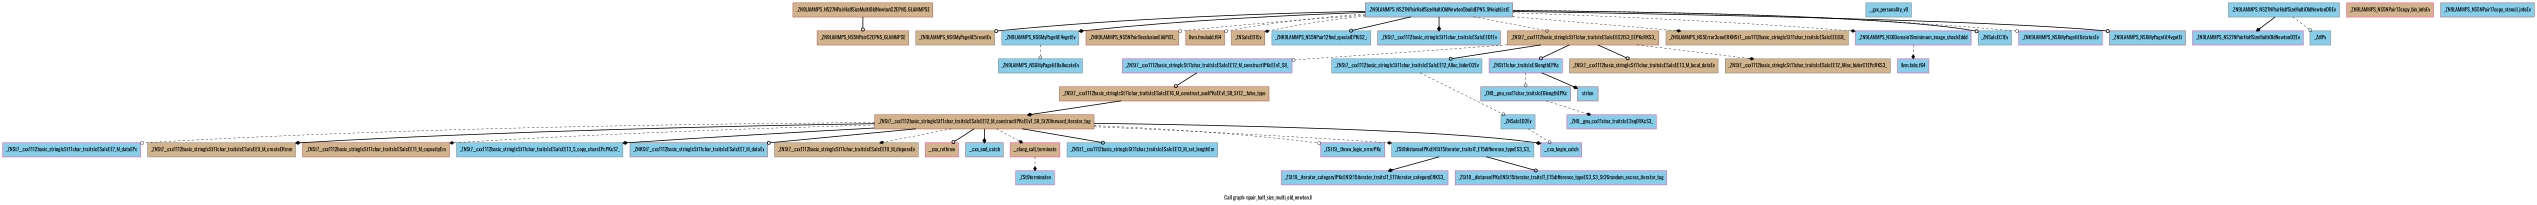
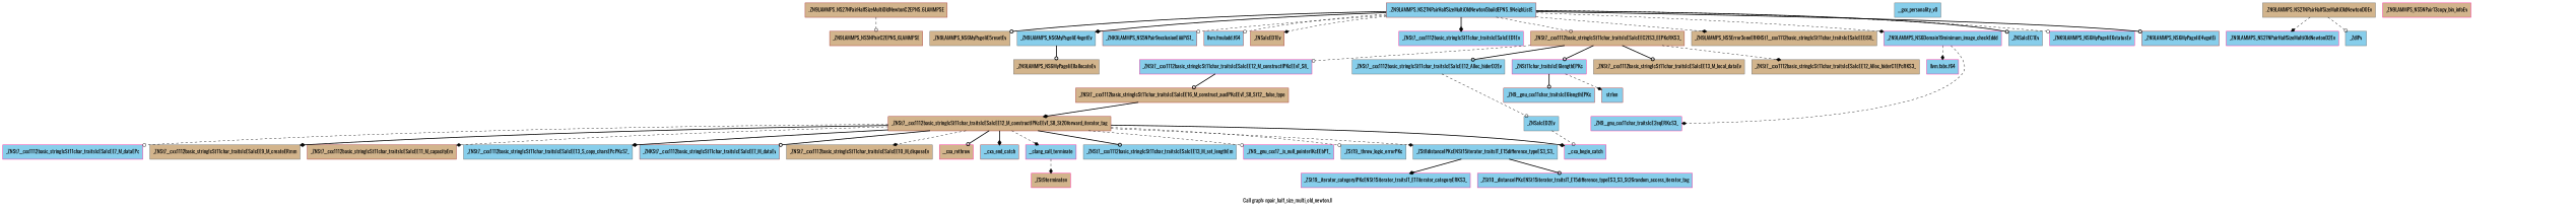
  digraph {
    fontname=Oswald
    label="Call graph: npair_half_size_multi_old_newton.ll"
    node [color=gray40 fillcolor=skyblue fontname=Oswald shape=record style=filled]
    edge [arrowhead=odot fontname=Oswald style=dashed]
    n1 [color=brown fillcolor=tan label="{_ZN9LAMMPS_NS27NPairHalfSizeMultiOldNewtonC2EPNS_6LAMMPSE}"]
    n2 [color=brown fillcolor=tan label="{_ZN9LAMMPS_NS5NPairC2EPNS_6LAMMPSE}"]
    n3 [color=brown label="{_ZN9LAMMPS_NS27NPairHalfSizeMultiOldNewton5buildEPNS_9NeighListE}"]
    n4 [fillcolor=tan label="{_ZN9LAMMPS_NS6MyPageIiE5resetEv}"]
    n5 [label="{_ZN9LAMMPS_NS6MyPageIiE4vgetEv}"]
-   n6 [color=brown fillcolor=tan label="{_ZNK9LAMMPS_NS5NPair9exclusionEiiiiPiS1_}"]
-   n7 [color=brown fillcolor=tan label="{llvm.fmuladd.f64}"]
+   n6 [color=brown label="{_ZNK9LAMMPS_NS5NPair9exclusionEiiiiPiS1_}"]
+   n7 [color=brown label="{llvm.fmuladd.f64}"]
    n8 [color=brown fillcolor=tan label="{_ZNSaIcED1Ev}"]
-   n9 [label="{_ZNK9LAMMPS_NS5NPair12find_specialEPKiS2_i}"]
-   n10 [color=brown label="{_ZNSt7__cxx1112basic_stringIcSt11char_traitsIcESaIcEED1Ev}"]
+   n10 [color=deeppink label="{_ZNSt7__cxx1112basic_stringIcSt11char_traitsIcESaIcEED1Ev}"]
    n11 [color=deeppink label="{_ZN9LAMMPS_NS6Domain19minimum_image_checkEddd}"]
    n12 [fillcolor=tan label="{_ZN9LAMMPS_NS5Error3oneERKNSt7__cxx1112basic_stringIcSt11char_traitsIcESaIcEEEiS8_}"]
    n13 [color=brown fillcolor=tan label="{_ZNSt7__cxx1112basic_stringIcSt11char_traitsIcESaIcEEC2IS3_EEPKcRKS3_}"]
    n14 [label="{_ZNSaIcEC1Ev}"]
    n15 [color=deeppink label="{_ZNK9LAMMPS_NS6MyPageIiE6statusEv}"]
    n16 [color=brown label="{_ZN9LAMMPS_NS6MyPageIiE4vgotEi}"]
-   n17 [label="{_ZN9LAMMPS_NS6MyPageIiE8allocateEv}"]
+   n17 [fillcolor=tan label="{_ZN9LAMMPS_NS6MyPageIiE8allocateEv}"]
    n18 [color=deeppink label="{llvm.fabs.f64}"]
    n19 [fillcolor=tan label="{_ZNSt7__cxx1112basic_stringIcSt11char_traitsIcESaIcEE13_M_local_dataEv}"]
    n20 [fillcolor=tan label="{_ZNSt7__cxx1112basic_stringIcSt11char_traitsIcESaIcEE12_Alloc_hiderC1EPcRKS3_}"]
    n21 [color=deeppink label="{_ZNSt11char_traitsIcE6lengthEPKc}"]
    n22 [color=deeppink label="{_ZNSt7__cxx1112basic_stringIcSt11char_traitsIcESaIcEE12_M_constructIPKcEEvT_S8_}"]
    n23 [label="{_ZNSt7__cxx1112basic_stringIcSt11char_traitsIcESaIcEE12_Alloc_hiderD2Ev}"]
    n24 [color=brown label="{_ZN9__gnu_cxx11char_traitsIcE6lengthEPKc}"]
    n25 [color=brown label="{strlen}"]
    n26 [color=brown fillcolor=tan label="{_ZNSt7__cxx1112basic_stringIcSt11char_traitsIcESaIcEE16_M_construct_auxIPKcEEvT_S8_St12__false_type}"]
    n27 [label="{_ZNSaIcED2Ev}"]
    n28 [color=deeppink label="{_ZNSt7__cxx1112basic_stringIcSt11char_traitsIcESaIcEE7_M_dataEPc}"]
    n29 [fillcolor=tan label="{_ZNSt7__cxx1112basic_stringIcSt11char_traitsIcESaIcEE9_M_createERmm}"]
    n30 [color=brown fillcolor=tan label="{_ZNSt7__cxx1112basic_stringIcSt11char_traitsIcESaIcEE11_M_capacityEm}"]
    n31 [label="{_ZNSt7__cxx1112basic_stringIcSt11char_traitsIcESaIcEE13_S_copy_charsEPcPKcS7_}"]
    n32 [color=brown label="{_ZNKSt7__cxx1112basic_stringIcSt11char_traitsIcESaIcEE7_M_dataEv}"]
    n33 [color=deeppink label="{__cxa_begin_catch}"]
    n34 [fillcolor=tan label="{_ZNSt7__cxx1112basic_stringIcSt11char_traitsIcESaIcEE10_M_disposeEv}"]
    n35 [color=deeppink fillcolor=tan label="{__cxa_rethrow}"]
    n36 [color=brown label="{__cxa_end_catch}"]
-   n37 [color=deeppink fillcolor=tan label="{__clang_call_terminate}"]
-   n38 [color=deeppink label="{_ZSt9terminatev}"]
+   n37 [color=deeppink label="{__clang_call_terminate}"]
+   n38 [color=deeppink fillcolor=tan label="{_ZSt9terminatev}"]
    n39 [label="{_ZNSt7__cxx1112basic_stringIcSt11char_traitsIcESaIcEE13_M_set_lengthEm}"]
    n40 [color=deeppink label="{_ZSt10__distanceIPKcENSt15iterator_traitsIT_E15difference_typeES3_S3_St26random_access_iterator_tag}"]
    n41 [color=deeppink label="{_ZSt19__iterator_categoryIPKcENSt15iterator_traitsIT_E17iterator_categoryERKS3_}"]
    n42 [color=deeppink label="{_ZN9__gnu_cxx11char_traitsIcE2eqERKcS3_}"]
    n43 [color=brown fillcolor=tan label="{_ZNSt7__cxx1112basic_stringIcSt11char_traitsIcESaIcEE12_M_constructIPKcEEvT_S8_St20forward_iterator_tag}"]
    n44 [label="{__gxx_personality_v0}"]
    n45 [color=deeppink label="{_ZN9LAMMPS_NS27NPairHalfSizeMultiOldNewtonD2Ev}"]
-   n46 [label="{_ZN9LAMMPS_NS27NPairHalfSizeMultiOldNewtonD0Ev}"]
+   n46 [fillcolor=tan label="{_ZN9LAMMPS_NS27NPairHalfSizeMultiOldNewtonD0Ev}"]
    n47 [label="{_ZdlPv}"]
    n48 [color=deeppink fillcolor=tan label="{_ZN9LAMMPS_NS5NPair13copy_bin_infoEv}"]
-   n49 [color=brown label="{_ZN9LAMMPS_NS5NPair17copy_stencil_infoEv}"]
-   n51 [color=deeppink label="{_ZSt19__throw_logic_errorPKc}"]
+   n50 [color=deeppink label="{_ZN9__gnu_cxx17__is_null_pointerIKcEEbPT_}"]
+   n51 [label="{_ZSt19__throw_logic_errorPKc}"]
    n52 [label="{_ZSt8distanceIPKcENSt15iterator_traitsIT_E15difference_typeES3_S3_}"]
-   n1 -> n2 [style=bold]
+   n1 -> n2
    n3 -> n4 [style=bold]
    n3 -> n5 [arrowhead=diamond style=bold]
    n3 -> n6
    n3 -> n7
    n3 -> n8 [arrowhead=diamond]
-   n3 -> n9 [style=bold]
    n3 -> n10 [arrowhead=diamond style=bold]
    n3 -> n11 [arrowhead=diamond]
    n3 -> n12 [arrowhead=diamond]
    n3 -> n13
    n3 -> n14 [style=bold]
    n3 -> n15
    n3 -> n16 [style=bold]
-   n5 -> n17
+   n5 -> n17 [style=bold]
    n11 -> n18 [arrowhead=diamond]
    n13 -> n19 [style=bold]
    n13 -> n20 [arrowhead=diamond]
    n13 -> n21 [style=bold]
    n13 -> n22
    n13 -> n23 [style=bold]
-   n21 -> n24
-   n21 -> n25 [arrowhead=diamond style=bold]
+   n21 -> n24 [style=bold]
+   n21 -> n25 [arrowhead=diamond]
    n22 -> n26 [style=bold]
    n23 -> n27
-   n24 -> n42 [arrowhead=diamond]
+   n11 -> n42 [arrowhead=diamond]
    n26 -> n43 [arrowhead=diamond style=bold]
    n27 -> n33
    n37 -> n38 [arrowhead=diamond]
    n43 -> n28
    n43 -> n29 [arrowhead=diamond style=bold]
    n43 -> n30 [arrowhead=diamond]
    n43 -> n31 [arrowhead=diamond style=bold]
    n43 -> n32 [style=bold]
    n43 -> n33 [arrowhead=diamond style=bold]
    n43 -> n34 [arrowhead=diamond]
    n43 -> n35 [style=bold]
    n43 -> n36 [arrowhead=diamond style=bold]
    n43 -> n37 [arrowhead=diamond]
    n43 -> n39 [style=bold]
+   n43 -> n50
    n43 -> n51
    n43 -> n52 [arrowhead=diamond]
-   n46 -> n45 [arrowhead=diamond style=bold]
+   n46 -> n45 [arrowhead=diamond]
    n46 -> n47
    n52 -> n40 [style=bold]
    n52 -> n41 [arrowhead=diamond style=bold]
  }
